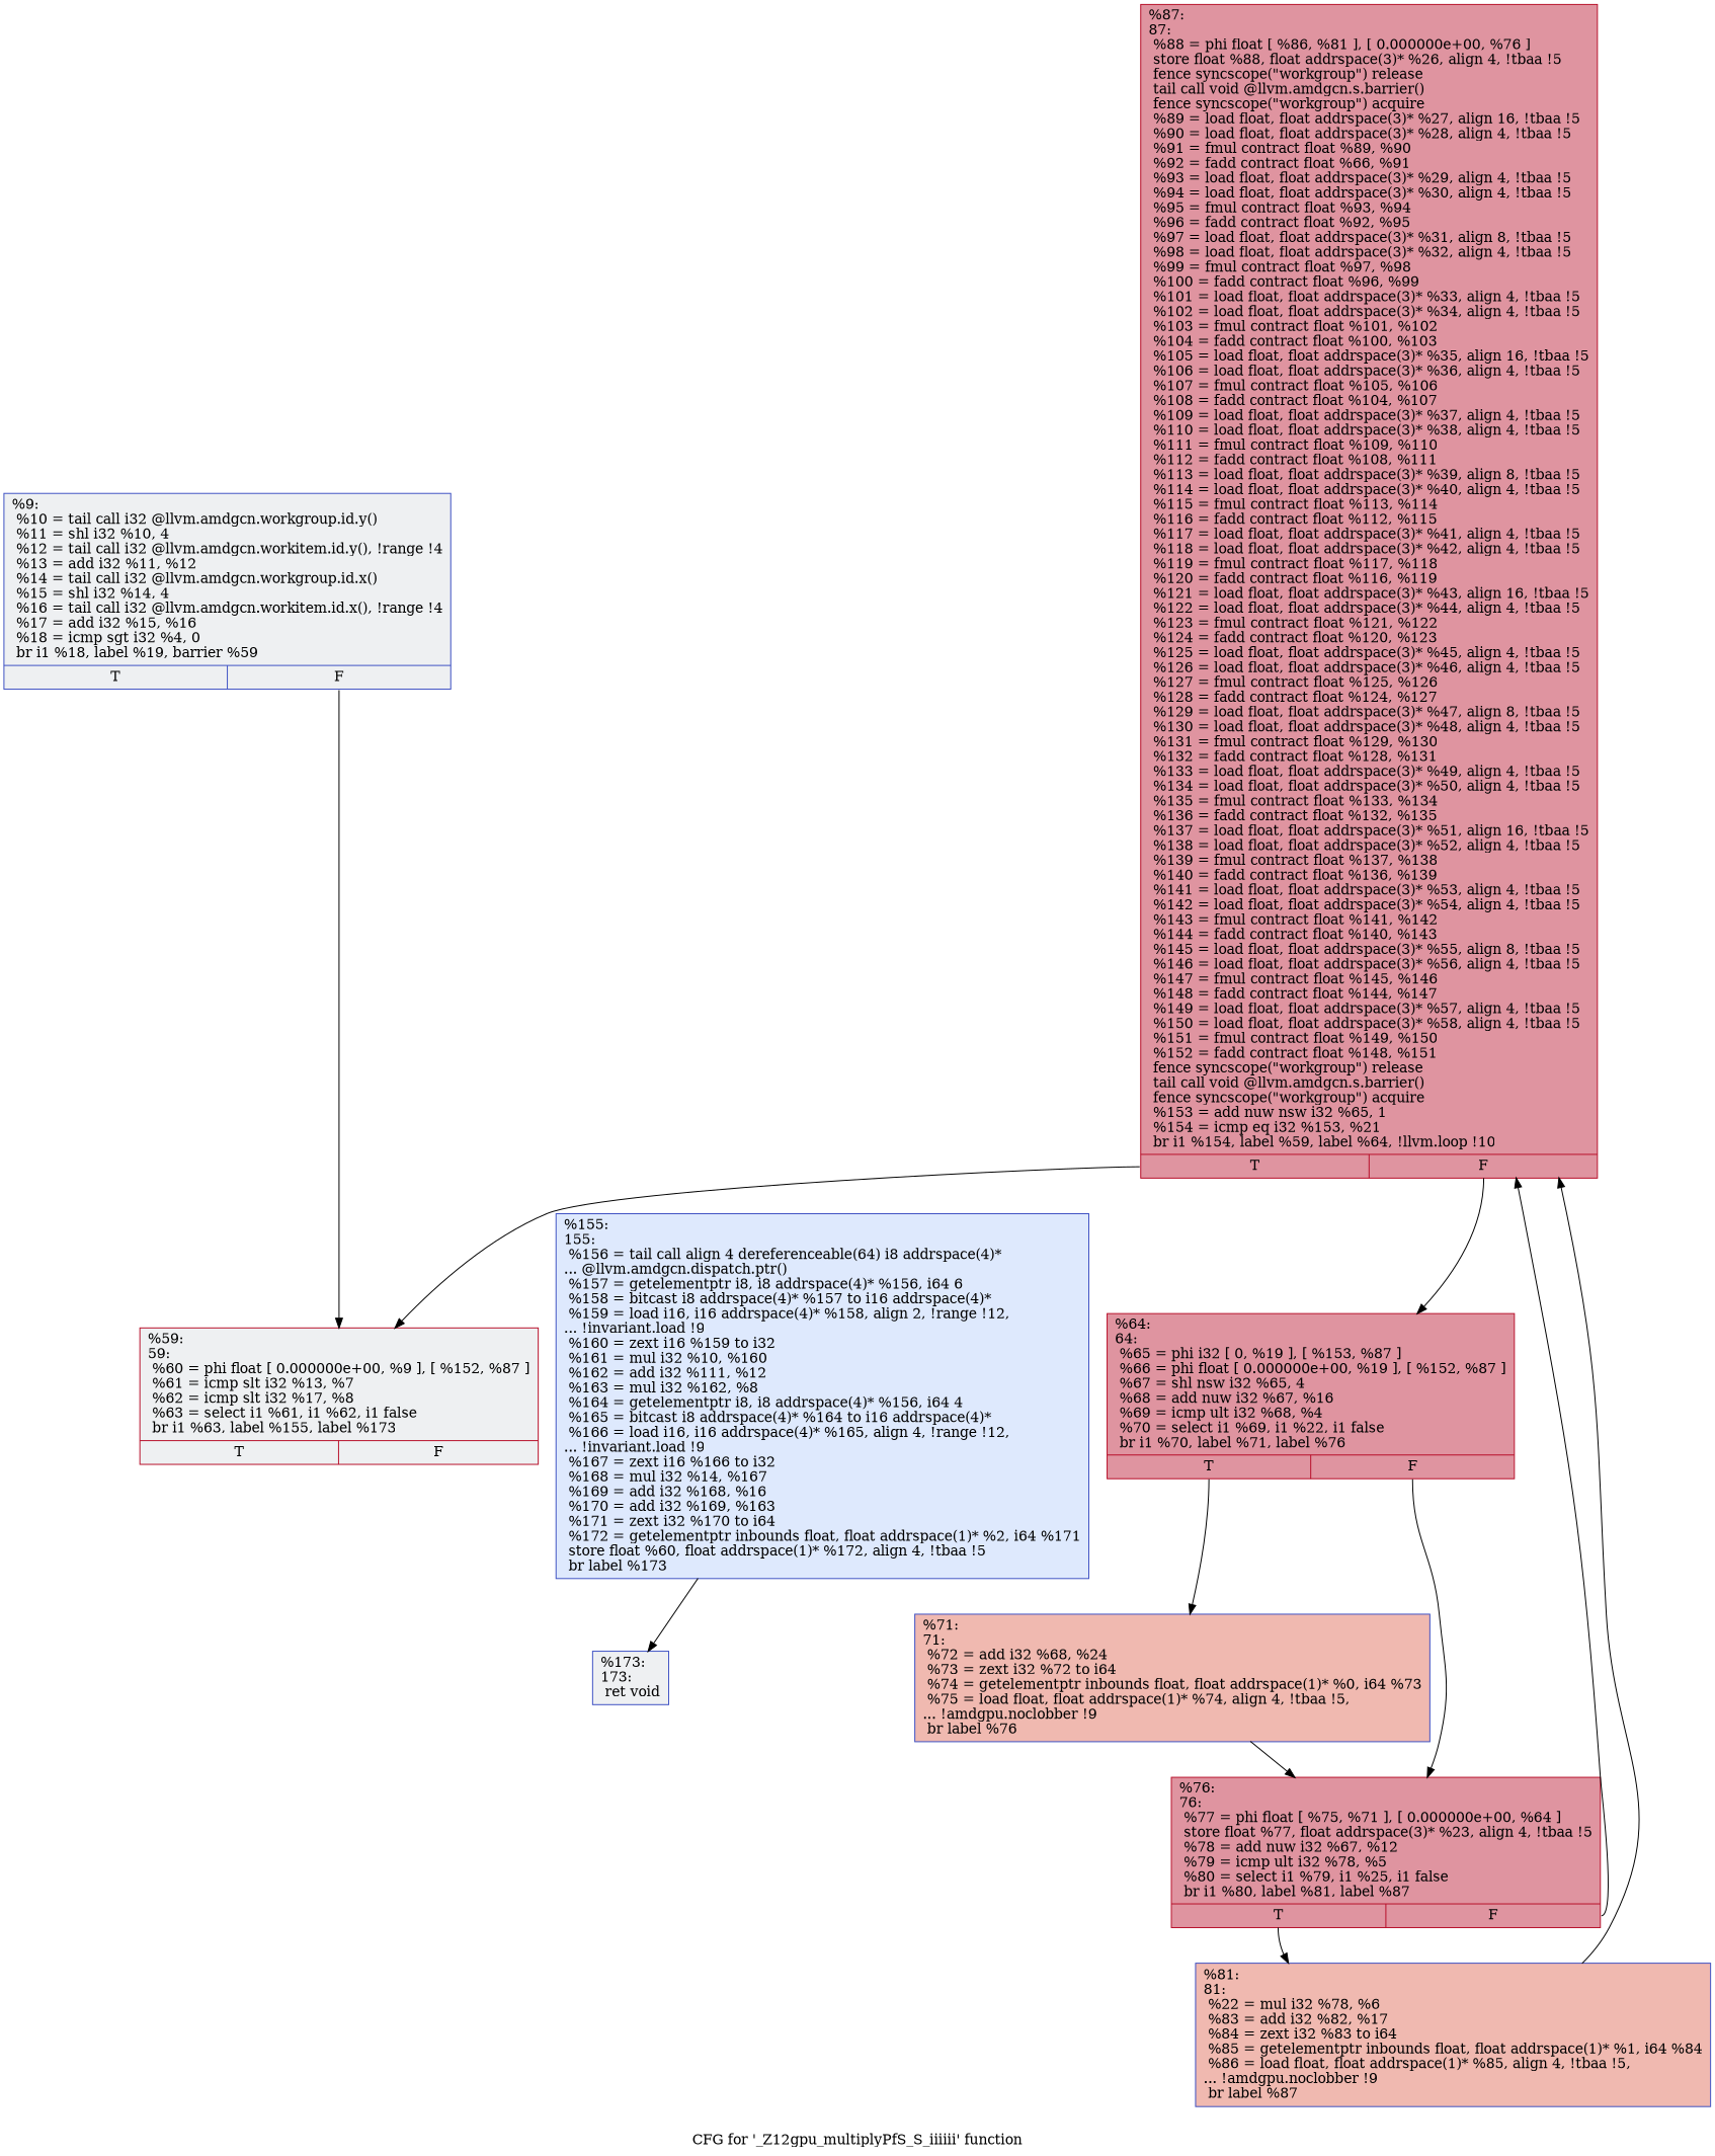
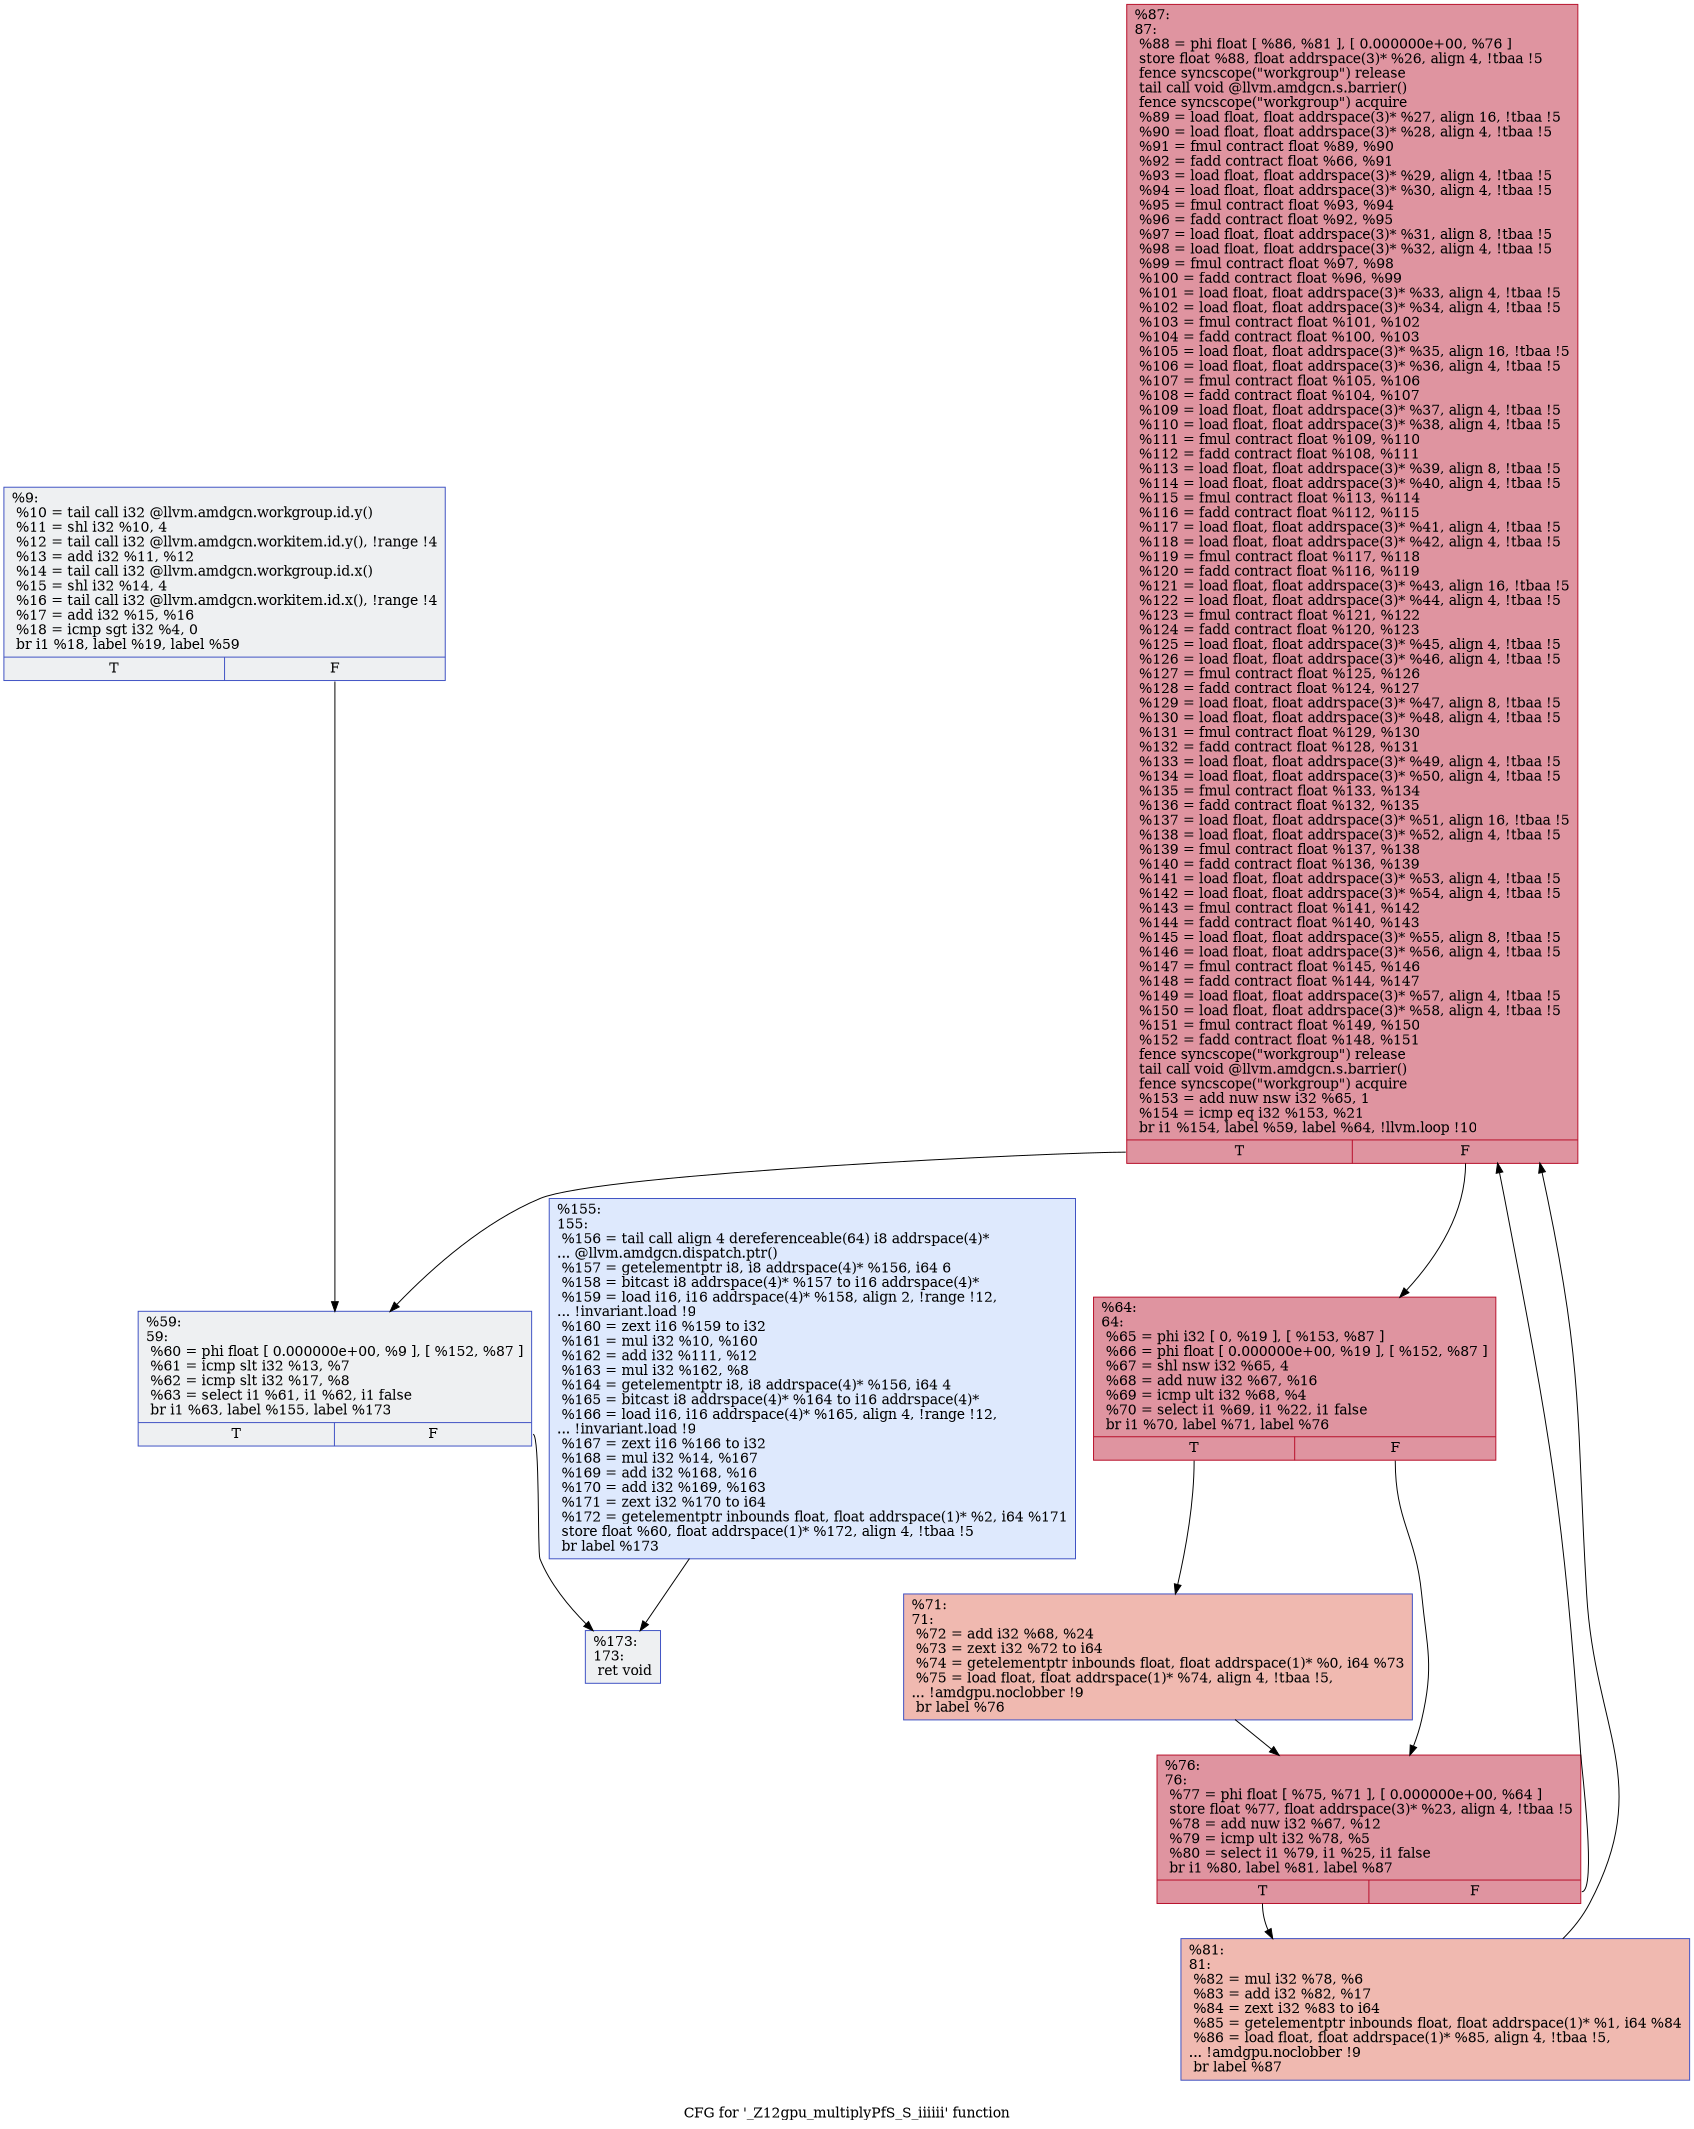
  digraph {
    label="CFG for '_Z12gpu_multiplyPfS_S_iiiiii' function"
    node [color="#3d50c3ff" fillcolor="#d9dce170" shape=record style=filled]
    edge [tailport=s0]
-   n1 [label="{%9:\l  %10 = tail call i32 @llvm.amdgcn.workgroup.id.y()\l  %11 = shl i32 %10, 4\l  %12 = tail call i32 @llvm.amdgcn.workitem.id.y(), !range !4\l  %13 = add i32 %11, %12\l  %14 = tail call i32 @llvm.amdgcn.workgroup.id.x()\l  %15 = shl i32 %14, 4\l  %16 = tail call i32 @llvm.amdgcn.workitem.id.x(), !range !4\l  %17 = add i32 %15, %16\l  %18 = icmp sgt i32 %4, 0\l  br i1 %18, label %19, barrier %59\l|{<s0>T|<s1>F}}"]
-   n2 [color="#b70d28ff" label="{%59:\l59:                                               \l  %60 = phi float [ 0.000000e+00, %9 ], [ %152, %87 ]\l  %61 = icmp slt i32 %13, %7\l  %62 = icmp slt i32 %17, %8\l  %63 = select i1 %61, i1 %62, i1 false\l  br i1 %63, label %155, label %173\l|{<s0>T|<s1>F}}"]
+   n1 [label="{%9:\l  %10 = tail call i32 @llvm.amdgcn.workgroup.id.y()\l  %11 = shl i32 %10, 4\l  %12 = tail call i32 @llvm.amdgcn.workitem.id.y(), !range !4\l  %13 = add i32 %11, %12\l  %14 = tail call i32 @llvm.amdgcn.workgroup.id.x()\l  %15 = shl i32 %14, 4\l  %16 = tail call i32 @llvm.amdgcn.workitem.id.x(), !range !4\l  %17 = add i32 %15, %16\l  %18 = icmp sgt i32 %4, 0\l  br i1 %18, label %19, label %59\l|{<s0>T|<s1>F}}"]
+   n2 [label="{%59:\l59:                                               \l  %60 = phi float [ 0.000000e+00, %9 ], [ %152, %87 ]\l  %61 = icmp slt i32 %13, %7\l  %62 = icmp slt i32 %17, %8\l  %63 = select i1 %61, i1 %62, i1 false\l  br i1 %63, label %155, label %173\l|{<s0>T|<s1>F}}"]
    n3 [label="{%173:\l173:                                              \l  ret void\l}"]
    n4 [color="#b70d28ff" fillcolor="#b70d2870" label="{%64:\l64:                                               \l  %65 = phi i32 [ 0, %19 ], [ %153, %87 ]\l  %66 = phi float [ 0.000000e+00, %19 ], [ %152, %87 ]\l  %67 = shl nsw i32 %65, 4\l  %68 = add nuw i32 %67, %16\l  %69 = icmp ult i32 %68, %4\l  %70 = select i1 %69, i1 %22, i1 false\l  br i1 %70, label %71, label %76\l|{<s0>T|<s1>F}}"]
    n5 [fillcolor="#de614d70" label="{%71:\l71:                                               \l  %72 = add i32 %68, %24\l  %73 = zext i32 %72 to i64\l  %74 = getelementptr inbounds float, float addrspace(1)* %0, i64 %73\l  %75 = load float, float addrspace(1)* %74, align 4, !tbaa !5,\l... !amdgpu.noclobber !9\l  br label %76\l}"]
    n6 [color="#b70d28ff" fillcolor="#b70d2870" label="{%76:\l76:                                               \l  %77 = phi float [ %75, %71 ], [ 0.000000e+00, %64 ]\l  store float %77, float addrspace(3)* %23, align 4, !tbaa !5\l  %78 = add nuw i32 %67, %12\l  %79 = icmp ult i32 %78, %5\l  %80 = select i1 %79, i1 %25, i1 false\l  br i1 %80, label %81, label %87\l|{<s0>T|<s1>F}}"]
    n7 [fillcolor="#b5cdfa70" label="{%155:\l155:                                              \l  %156 = tail call align 4 dereferenceable(64) i8 addrspace(4)*\l... @llvm.amdgcn.dispatch.ptr()\l  %157 = getelementptr i8, i8 addrspace(4)* %156, i64 6\l  %158 = bitcast i8 addrspace(4)* %157 to i16 addrspace(4)*\l  %159 = load i16, i16 addrspace(4)* %158, align 2, !range !12,\l... !invariant.load !9\l  %160 = zext i16 %159 to i32\l  %161 = mul i32 %10, %160\l  %162 = add i32 %111, %12\l  %163 = mul i32 %162, %8\l  %164 = getelementptr i8, i8 addrspace(4)* %156, i64 4\l  %165 = bitcast i8 addrspace(4)* %164 to i16 addrspace(4)*\l  %166 = load i16, i16 addrspace(4)* %165, align 4, !range !12,\l... !invariant.load !9\l  %167 = zext i16 %166 to i32\l  %168 = mul i32 %14, %167\l  %169 = add i32 %168, %16\l  %170 = add i32 %169, %163\l  %171 = zext i32 %170 to i64\l  %172 = getelementptr inbounds float, float addrspace(1)* %2, i64 %171\l  store float %60, float addrspace(1)* %172, align 4, !tbaa !5\l  br label %173\l}"]
-   n8 [fillcolor="#de614d70" label="{%81:\l81:                                               \l  %22 = mul i32 %78, %6\l  %83 = add i32 %82, %17\l  %84 = zext i32 %83 to i64\l  %85 = getelementptr inbounds float, float addrspace(1)* %1, i64 %84\l  %86 = load float, float addrspace(1)* %85, align 4, !tbaa !5,\l... !amdgpu.noclobber !9\l  br label %87\l}"]
+   n8 [fillcolor="#de614d70" label="{%81:\l81:                                               \l  %82 = mul i32 %78, %6\l  %83 = add i32 %82, %17\l  %84 = zext i32 %83 to i64\l  %85 = getelementptr inbounds float, float addrspace(1)* %1, i64 %84\l  %86 = load float, float addrspace(1)* %85, align 4, !tbaa !5,\l... !amdgpu.noclobber !9\l  br label %87\l}"]
    n9 [color="#b70d28ff" fillcolor="#b70d2870" label="{%87:\l87:                                               \l  %88 = phi float [ %86, %81 ], [ 0.000000e+00, %76 ]\l  store float %88, float addrspace(3)* %26, align 4, !tbaa !5\l  fence syncscope(\"workgroup\") release\l  tail call void @llvm.amdgcn.s.barrier()\l  fence syncscope(\"workgroup\") acquire\l  %89 = load float, float addrspace(3)* %27, align 16, !tbaa !5\l  %90 = load float, float addrspace(3)* %28, align 4, !tbaa !5\l  %91 = fmul contract float %89, %90\l  %92 = fadd contract float %66, %91\l  %93 = load float, float addrspace(3)* %29, align 4, !tbaa !5\l  %94 = load float, float addrspace(3)* %30, align 4, !tbaa !5\l  %95 = fmul contract float %93, %94\l  %96 = fadd contract float %92, %95\l  %97 = load float, float addrspace(3)* %31, align 8, !tbaa !5\l  %98 = load float, float addrspace(3)* %32, align 4, !tbaa !5\l  %99 = fmul contract float %97, %98\l  %100 = fadd contract float %96, %99\l  %101 = load float, float addrspace(3)* %33, align 4, !tbaa !5\l  %102 = load float, float addrspace(3)* %34, align 4, !tbaa !5\l  %103 = fmul contract float %101, %102\l  %104 = fadd contract float %100, %103\l  %105 = load float, float addrspace(3)* %35, align 16, !tbaa !5\l  %106 = load float, float addrspace(3)* %36, align 4, !tbaa !5\l  %107 = fmul contract float %105, %106\l  %108 = fadd contract float %104, %107\l  %109 = load float, float addrspace(3)* %37, align 4, !tbaa !5\l  %110 = load float, float addrspace(3)* %38, align 4, !tbaa !5\l  %111 = fmul contract float %109, %110\l  %112 = fadd contract float %108, %111\l  %113 = load float, float addrspace(3)* %39, align 8, !tbaa !5\l  %114 = load float, float addrspace(3)* %40, align 4, !tbaa !5\l  %115 = fmul contract float %113, %114\l  %116 = fadd contract float %112, %115\l  %117 = load float, float addrspace(3)* %41, align 4, !tbaa !5\l  %118 = load float, float addrspace(3)* %42, align 4, !tbaa !5\l  %119 = fmul contract float %117, %118\l  %120 = fadd contract float %116, %119\l  %121 = load float, float addrspace(3)* %43, align 16, !tbaa !5\l  %122 = load float, float addrspace(3)* %44, align 4, !tbaa !5\l  %123 = fmul contract float %121, %122\l  %124 = fadd contract float %120, %123\l  %125 = load float, float addrspace(3)* %45, align 4, !tbaa !5\l  %126 = load float, float addrspace(3)* %46, align 4, !tbaa !5\l  %127 = fmul contract float %125, %126\l  %128 = fadd contract float %124, %127\l  %129 = load float, float addrspace(3)* %47, align 8, !tbaa !5\l  %130 = load float, float addrspace(3)* %48, align 4, !tbaa !5\l  %131 = fmul contract float %129, %130\l  %132 = fadd contract float %128, %131\l  %133 = load float, float addrspace(3)* %49, align 4, !tbaa !5\l  %134 = load float, float addrspace(3)* %50, align 4, !tbaa !5\l  %135 = fmul contract float %133, %134\l  %136 = fadd contract float %132, %135\l  %137 = load float, float addrspace(3)* %51, align 16, !tbaa !5\l  %138 = load float, float addrspace(3)* %52, align 4, !tbaa !5\l  %139 = fmul contract float %137, %138\l  %140 = fadd contract float %136, %139\l  %141 = load float, float addrspace(3)* %53, align 4, !tbaa !5\l  %142 = load float, float addrspace(3)* %54, align 4, !tbaa !5\l  %143 = fmul contract float %141, %142\l  %144 = fadd contract float %140, %143\l  %145 = load float, float addrspace(3)* %55, align 8, !tbaa !5\l  %146 = load float, float addrspace(3)* %56, align 4, !tbaa !5\l  %147 = fmul contract float %145, %146\l  %148 = fadd contract float %144, %147\l  %149 = load float, float addrspace(3)* %57, align 4, !tbaa !5\l  %150 = load float, float addrspace(3)* %58, align 4, !tbaa !5\l  %151 = fmul contract float %149, %150\l  %152 = fadd contract float %148, %151\l  fence syncscope(\"workgroup\") release\l  tail call void @llvm.amdgcn.s.barrier()\l  fence syncscope(\"workgroup\") acquire\l  %153 = add nuw nsw i32 %65, 1\l  %154 = icmp eq i32 %153, %21\l  br i1 %154, label %59, label %64, !llvm.loop !10\l|{<s0>T|<s1>F}}"]
    n1 -> n2 [tailport=s1]
+   n2 -> n3 [tailport=s1]
    n4 -> n5
    n4 -> n6 [tailport=s1]
    n5 -> n6
    n6 -> n8
    n6 -> n9 [tailport=s1]
    n7 -> n3
    n8 -> n9
    n9 -> n2
    n9 -> n4 [tailport=s1]
  }
